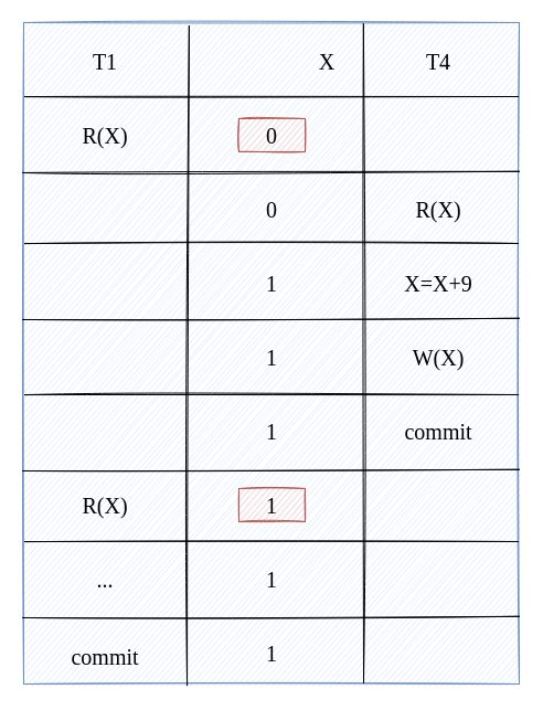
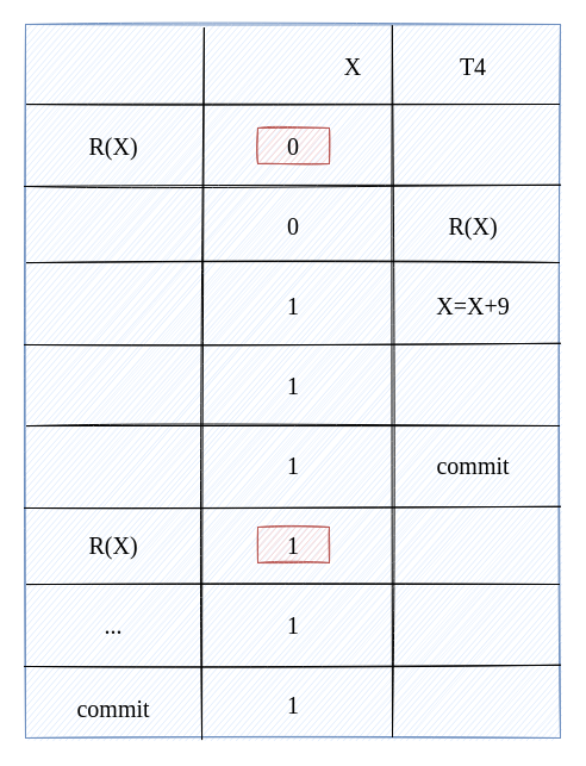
  <mxCell id="0" />
  <mxCell id="1" parent="0" />
  <mxCell id="2" value="" style="rounded=0;whiteSpace=wrap;html=1;sketch=1;fillColor=#dae8fc;strokeColor=#6c8ebf;" vertex="1" parent="1"><mxGeometry x="21" y="20" width="449" height="599" as="geometry" /></mxCell>
  <mxCell id="3" value="" style="endArrow=none;html=1;rounded=0;sketch=1;entryX=0.385;entryY=0.005;entryDx=0;entryDy=0;entryPerimeter=0;exitX=0.381;exitY=1.002;exitDx=0;exitDy=0;exitPerimeter=0;" edge="1" parent="1"><mxGeometry width="50" height="50" relative="1" as="geometry"><mxPoint x="169.069" y="620.198" as="sourcePoint" /><mxPoint x="170.865" y="22.995" as="targetPoint" /></mxGeometry></mxCell>
  <mxCell id="4" value="" style="endArrow=none;html=1;rounded=0;sketch=1;entryX=0.699;entryY=0.002;entryDx=0;entryDy=0;entryPerimeter=0;" edge="1" parent="1"><mxGeometry width="50" height="50" relative="1" as="geometry"><mxPoint x="329" y="618" as="sourcePoint" /><mxPoint x="328.851" y="21.198" as="targetPoint" /></mxGeometry></mxCell>
  <mxCell id="5" value="" style="endArrow=none;html=1;rounded=0;sketch=1;exitX=0;exitY=0.112;exitDx=0;exitDy=0;exitPerimeter=0;" edge="1" parent="1"><mxGeometry width="50" height="50" relative="1" as="geometry"><mxPoint x="22" y="87.088" as="sourcePoint" /><mxPoint x="469" y="87" as="targetPoint" /></mxGeometry></mxCell>
  <mxCell id="6" value="" style="endArrow=none;html=1;rounded=0;sketch=1;entryX=1;entryY=0.225;entryDx=0;entryDy=0;entryPerimeter=0;exitX=-0.002;exitY=0.227;exitDx=0;exitDy=0;exitPerimeter=0;" edge="1" parent="1" source="2" target="2"><mxGeometry width="50" height="50" relative="1" as="geometry"><mxPoint x="25" y="160" as="sourcePoint" /><mxPoint x="-18" y="163" as="targetPoint" /></mxGeometry></mxCell>
  <mxCell id="7" value="" style="endArrow=none;html=1;rounded=0;sketch=1;exitX=0;exitY=0.112;exitDx=0;exitDy=0;exitPerimeter=0;" edge="1" parent="1"><mxGeometry width="50" height="50" relative="1" as="geometry"><mxPoint x="22" y="220.088" as="sourcePoint" /><mxPoint x="469" y="220" as="targetPoint" /></mxGeometry></mxCell>
  <mxCell id="8" value="" style="endArrow=none;html=1;rounded=0;sketch=1;entryX=1;entryY=0.225;entryDx=0;entryDy=0;entryPerimeter=0;exitX=-0.002;exitY=0.227;exitDx=0;exitDy=0;exitPerimeter=0;" edge="1" parent="1"><mxGeometry width="50" height="50" relative="1" as="geometry"><mxPoint x="20.102" y="288.973" as="sourcePoint" /><mxPoint x="470" y="287.775" as="targetPoint" /></mxGeometry></mxCell>
  <mxCell id="9" value="" style="endArrow=none;html=1;rounded=0;sketch=1;exitX=0;exitY=0.112;exitDx=0;exitDy=0;exitPerimeter=0;" edge="1" parent="1"><mxGeometry width="50" height="50" relative="1" as="geometry"><mxPoint x="22" y="357.088" as="sourcePoint" /><mxPoint x="469" y="357" as="targetPoint" /></mxGeometry></mxCell>
  <mxCell id="10" value="" style="endArrow=none;html=1;rounded=0;sketch=1;entryX=1;entryY=0.225;entryDx=0;entryDy=0;entryPerimeter=0;exitX=-0.002;exitY=0.227;exitDx=0;exitDy=0;exitPerimeter=0;" edge="1" parent="1"><mxGeometry width="50" height="50" relative="1" as="geometry"><mxPoint x="20.102" y="425.973" as="sourcePoint" /><mxPoint x="470" y="424.775" as="targetPoint" /></mxGeometry></mxCell>
  <mxCell id="11" value="" style="endArrow=none;html=1;rounded=0;sketch=1;exitX=0;exitY=0.112;exitDx=0;exitDy=0;exitPerimeter=0;" edge="1" parent="1"><mxGeometry width="50" height="50" relative="1" as="geometry"><mxPoint x="22" y="490.088" as="sourcePoint" /><mxPoint x="469" y="490" as="targetPoint" /></mxGeometry></mxCell>
  <mxCell id="12" value="" style="endArrow=none;html=1;rounded=0;sketch=1;entryX=1;entryY=0.225;entryDx=0;entryDy=0;entryPerimeter=0;exitX=-0.002;exitY=0.227;exitDx=0;exitDy=0;exitPerimeter=0;" edge="1" parent="1"><mxGeometry width="50" height="50" relative="1" as="geometry"><mxPoint x="20.102" y="558.973" as="sourcePoint" /><mxPoint x="470" y="557.775" as="targetPoint" /></mxGeometry></mxCell>
- <mxCell id="13" value="T1" style="text;html=1;strokeColor=none;fillColor=none;align=center;verticalAlign=middle;whiteSpace=wrap;rounded=0;sketch=1;fontSize=20;fontFamily=Architects Daughter;fontSource=https%3A%2F%2Ffonts.googleapis.com%2Fcss%3Ffamily%3DArchitects%2BDaughter;" vertex="1" parent="1"><mxGeometry x="65" y="40" width="60" height="30" as="geometry" /></mxCell>
  <mxCell id="14" value="X" style="text;html=1;strokeColor=none;fillColor=none;align=center;verticalAlign=middle;whiteSpace=wrap;rounded=0;sketch=1;fontSize=20;fontFamily=Architects Daughter;fontSource=https%3A%2F%2Ffonts.googleapis.com%2Fcss%3Ffamily%3DArchitects%2BDaughter;" vertex="1" parent="1"><mxGeometry x="266" y="40" width="60" height="30" as="geometry" /></mxCell>
  <mxCell id="15" value="T4" style="text;html=1;strokeColor=none;fillColor=none;align=center;verticalAlign=middle;whiteSpace=wrap;rounded=0;sketch=1;fontSize=20;fontFamily=Architects Daughter;fontSource=https%3A%2F%2Ffonts.googleapis.com%2Fcss%3Ffamily%3DArchitects%2BDaughter;" vertex="1" parent="1"><mxGeometry x="367" y="40" width="60" height="30" as="geometry" /></mxCell>
  <mxCell id="16" value="R(X)" style="text;html=1;strokeColor=none;fillColor=none;align=center;verticalAlign=middle;whiteSpace=wrap;rounded=0;sketch=1;fontSize=20;fontFamily=Architects Daughter;fontSource=https%3A%2F%2Ffonts.googleapis.com%2Fcss%3Ffamily%3DArchitects%2BDaughter;" vertex="1" parent="1"><mxGeometry x="65" y="107" width="60" height="30" as="geometry" /></mxCell>
  <mxCell id="17" value="R(X)" style="text;html=1;strokeColor=none;fillColor=none;align=center;verticalAlign=middle;whiteSpace=wrap;rounded=0;sketch=1;fontSize=20;fontFamily=Architects Daughter;fontSource=https%3A%2F%2Ffonts.googleapis.com%2Fcss%3Ffamily%3DArchitects%2BDaughter;" vertex="1" parent="1"><mxGeometry x="367" y="174" width="60" height="30" as="geometry" /></mxCell>
  <mxCell id="18" value="0" style="text;html=1;align=center;verticalAlign=middle;whiteSpace=wrap;rounded=0;sketch=1;fontSize=20;fontFamily=Architects Daughter;fontSource=https%3A%2F%2Ffonts.googleapis.com%2Fcss%3Ffamily%3DArchitects%2BDaughter;fillColor=#f8cecc;strokeColor=#b85450;" vertex="1" parent="1"><mxGeometry x="216" y="107" width="60" height="30" as="geometry" /></mxCell>
  <mxCell id="19" value="0" style="text;html=1;strokeColor=none;fillColor=none;align=center;verticalAlign=middle;whiteSpace=wrap;rounded=0;sketch=1;fontSize=20;fontFamily=Architects Daughter;fontSource=https%3A%2F%2Ffonts.googleapis.com%2Fcss%3Ffamily%3DArchitects%2BDaughter;" vertex="1" parent="1"><mxGeometry x="216" y="174" width="60" height="30" as="geometry" /></mxCell>
  <mxCell id="20" value="1" style="text;html=1;align=center;verticalAlign=middle;whiteSpace=wrap;rounded=0;sketch=1;fontSize=20;fontFamily=Architects Daughter;fontSource=https%3A%2F%2Ffonts.googleapis.com%2Fcss%3Ffamily%3DArchitects%2BDaughter;" vertex="1" parent="1"><mxGeometry x="216" y="241" width="60" height="30" as="geometry" /></mxCell>
  <mxCell id="21" value="1" style="text;html=1;align=center;verticalAlign=middle;whiteSpace=wrap;rounded=0;sketch=1;fontSize=20;fontFamily=Architects Daughter;fontSource=https%3A%2F%2Ffonts.googleapis.com%2Fcss%3Ffamily%3DArchitects%2BDaughter;" vertex="1" parent="1"><mxGeometry x="216" y="308" width="60" height="30" as="geometry" /></mxCell>
  <mxCell id="22" value="1" style="text;html=1;align=center;verticalAlign=middle;whiteSpace=wrap;rounded=0;sketch=1;fontSize=20;fontFamily=Architects Daughter;fontSource=https%3A%2F%2Ffonts.googleapis.com%2Fcss%3Ffamily%3DArchitects%2BDaughter;" vertex="1" parent="1"><mxGeometry x="216" y="375" width="60" height="30" as="geometry" /></mxCell>
  <mxCell id="23" value="1" style="text;html=1;strokeColor=#b85450;fillColor=#f8cecc;align=center;verticalAlign=middle;whiteSpace=wrap;rounded=0;sketch=1;fontSize=20;fontFamily=Architects Daughter;fontSource=https%3A%2F%2Ffonts.googleapis.com%2Fcss%3Ffamily%3DArchitects%2BDaughter;" vertex="1" parent="1"><mxGeometry x="216" y="442" width="60" height="30" as="geometry" /></mxCell>
  <mxCell id="24" value="1" style="text;html=1;align=center;verticalAlign=middle;whiteSpace=wrap;rounded=0;sketch=1;fontSize=20;fontFamily=Architects Daughter;fontSource=https%3A%2F%2Ffonts.googleapis.com%2Fcss%3Ffamily%3DArchitects%2BDaughter;" vertex="1" parent="1"><mxGeometry x="216" y="509" width="60" height="30" as="geometry" /></mxCell>
  <mxCell id="25" value="1" style="text;html=1;align=center;verticalAlign=middle;whiteSpace=wrap;rounded=0;sketch=1;fontSize=20;fontFamily=Architects Daughter;fontSource=https%3A%2F%2Ffonts.googleapis.com%2Fcss%3Ffamily%3DArchitects%2BDaughter;" vertex="1" parent="1"><mxGeometry x="216" y="576" width="60" height="30" as="geometry" /></mxCell>
  <mxCell id="26" value="X=X+9" style="text;html=1;strokeColor=none;fillColor=none;align=center;verticalAlign=middle;whiteSpace=wrap;rounded=0;sketch=1;fontSize=20;fontFamily=Architects Daughter;fontSource=https%3A%2F%2Ffonts.googleapis.com%2Fcss%3Ffamily%3DArchitects%2BDaughter;" vertex="1" parent="1"><mxGeometry x="367" y="241" width="60" height="30" as="geometry" /></mxCell>
- <mxCell id="27" value="W(X)" style="text;html=1;strokeColor=none;fillColor=none;align=center;verticalAlign=middle;whiteSpace=wrap;rounded=0;sketch=1;fontSize=20;fontFamily=Architects Daughter;fontSource=https%3A%2F%2Ffonts.googleapis.com%2Fcss%3Ffamily%3DArchitects%2BDaughter;" vertex="1" parent="1"><mxGeometry x="367" y="308" width="60" height="30" as="geometry" /></mxCell>
  <mxCell id="28" value="commit" style="text;html=1;strokeColor=none;fillColor=none;align=center;verticalAlign=middle;whiteSpace=wrap;rounded=0;sketch=1;fontSize=20;fontFamily=Architects Daughter;fontSource=https%3A%2F%2Ffonts.googleapis.com%2Fcss%3Ffamily%3DArchitects%2BDaughter;" vertex="1" parent="1"><mxGeometry x="367" y="375" width="60" height="30" as="geometry" /></mxCell>
  <mxCell id="29" value="R(X)" style="text;html=1;strokeColor=none;fillColor=none;align=center;verticalAlign=middle;whiteSpace=wrap;rounded=0;sketch=1;fontSize=20;fontFamily=Architects Daughter;fontSource=https%3A%2F%2Ffonts.googleapis.com%2Fcss%3Ffamily%3DArchitects%2BDaughter;" vertex="1" parent="1"><mxGeometry x="65" y="442" width="60" height="30" as="geometry" /></mxCell>
  <mxCell id="30" value="..." style="text;html=1;strokeColor=none;fillColor=none;align=center;verticalAlign=middle;whiteSpace=wrap;rounded=0;sketch=1;fontSize=20;fontFamily=Architects Daughter;fontSource=https%3A%2F%2Ffonts.googleapis.com%2Fcss%3Ffamily%3DArchitects%2BDaughter;" vertex="1" parent="1"><mxGeometry x="65" y="509" width="60" height="30" as="geometry" /></mxCell>
  <mxCell id="31" value="commit" style="text;html=1;strokeColor=none;fillColor=none;align=center;verticalAlign=middle;whiteSpace=wrap;rounded=0;sketch=1;fontSize=20;fontFamily=Architects Daughter;fontSource=https%3A%2F%2Ffonts.googleapis.com%2Fcss%3Ffamily%3DArchitects%2BDaughter;" vertex="1" parent="1"><mxGeometry x="65" y="579" width="60" height="30" as="geometry" /></mxCell>
